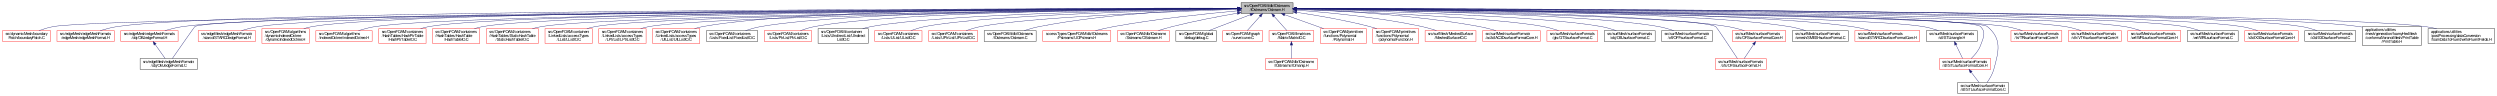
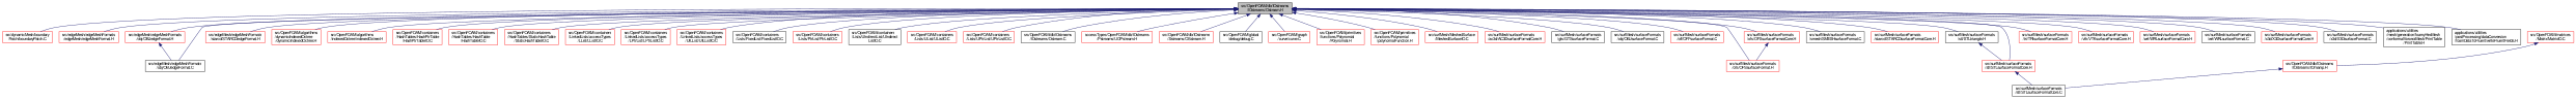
  digraph {
    node [color=red fontname=FreeSans fontsize=10 shape=record]
    edge [color=midnightblue dir=back fontname=FreeSans fontsize=10 labelfontname=FreeSans labelfontsize=10 style=solid]
    n1 [color=black fillcolor=grey75 fontcolor=black height=0.2 label="src/OpenFOAM/db/IOstreams\l/IOstreams/Ostream.H" style=filled width=0.4]
    n2 [height=0.2 label="src/dynamicMesh/boundary\lPatch/boundaryPatch.C" width=0.4]
    n3 [height=0.2 label="src/edgeMesh/edgeMeshFormats\l/edgeMesh/edgeMeshFormat.H" width=0.4]
    n4 [height=0.2 label="src/edgeMesh/edgeMeshFormats\l/obj/OBJedgeFormat.H" width=0.4]
    n5 [color=black height=0.2 label="src/edgeMesh/edgeMeshFormats\l/obj/OBJedgeFormat.C" width=0.4]
    n6 [height=0.2 label="src/edgeMesh/edgeMeshFormats\l/starcd/STARCDedgeFormat.H" width=0.4]
    n7 [height=0.2 label="src/OpenFOAM/algorithms\l/dynamicIndexedOctree\l/dynamicIndexedOctree.H" width=0.4]
    n8 [height=0.2 label="src/OpenFOAM/algorithms\l/indexedOctree/indexedOctree.H" width=0.4]
    n9 [height=0.2 label="src/OpenFOAM/containers\l/HashTables/HashPtrTable\l/HashPtrTableIO.C" width=0.4]
    n10 [height=0.2 label="src/OpenFOAM/containers\l/HashTables/HashTable\l/HashTableIO.C" width=0.4]
    n11 [height=0.2 label="src/OpenFOAM/containers\l/HashTables/StaticHashTable\l/StaticHashTableIO.C" width=0.4]
    n12 [height=0.2 label="src/OpenFOAM/containers\l/LinkedLists/accessTypes\l/LList/LListIO.C" width=0.4]
    n13 [height=0.2 label="src/OpenFOAM/containers\l/LinkedLists/accessTypes\l/LPtrList/LPtrListIO.C" width=0.4]
    n14 [height=0.2 label="src/OpenFOAM/containers\l/LinkedLists/accessTypes\l/UILList/UILListIO.C" width=0.4]
    n15 [color=black height=0.2 label="src/OpenFOAM/containers\l/Lists/FixedList/FixedListIO.C" width=0.4]
    n16 [height=0.2 label="src/OpenFOAM/containers\l/Lists/PtrList/PtrListIO.C" width=0.4]
    n17 [color=black height=0.2 label="src/OpenFOAM/containers\l/Lists/UIndirectList/UIndirect\lListIO.C" width=0.4]
    n18 [height=0.2 label="src/OpenFOAM/containers\l/Lists/UList/UListIO.C" width=0.4]
    n19 [height=0.2 label="src/OpenFOAM/containers\l/Lists/UPtrList/UPtrListIO.C" width=0.4]
    n20 [color=black height=0.2 label="src/OpenFOAM/db/IOstreams\l/IOstreams/Ostream.C" width=0.4]
    n21 [height=0.2 label="accessTypes/OpenFOAM/db/IOstreams\l/Pstreams/UOPstream.H" width=0.4]
    n22 [height=0.2 label="src/OpenFOAM/db/IOstreams\l/Sstreams/OSstream.H" width=0.4]
    n23 [color=black height=0.2 label="src/OpenFOAM/global\l/debug/debug.C" width=0.4]
    n24 [height=0.2 label="src/OpenFOAM/graph\l/curve/curve.C" width=0.4]
    n25 [height=0.2 label="src/OpenFOAM/matrices\l/Matrix/MatrixIO.C" width=0.4]
    n26 [height=0.2 label="src/OpenFOAM/primitives\l/functions/Polynomial\l/Polynomial.H" width=0.4]
    n27 [height=0.2 label="src/OpenFOAM/primitives\l/functions/Polynomial\l/polynomialFunction.H" width=0.4]
    n28 [height=0.2 label="src/surfMesh/MeshedSurface\l/MeshedSurfaceIO.C" width=0.4]
    n29 [height=0.2 label="src/surfMesh/surfaceFormats\l/ac3d/AC3DsurfaceFormatCore.H" width=0.4]
-   n30 [height=0.2 label="src/surfMesh/surfaceFormats\l/gts/GTSsurfaceFormat.C" width=0.4]
+   n30 [color=black height=0.2 label="src/surfMesh/surfaceFormats\l/gts/GTSsurfaceFormat.C" width=0.4]
    n31 [color=black height=0.2 label="src/surfMesh/surfaceFormats\l/obj/OBJsurfaceFormat.C" width=0.4]
-   n32 [color=black height=0.2 label="src/surfMesh/surfaceFormats\l/off/OFFsurfaceFormat.C" width=0.4]
+   n32 [height=0.2 label="src/surfMesh/surfaceFormats\l/off/OFFsurfaceFormat.C" width=0.4]
    n33 [height=0.2 label="src/surfMesh/surfaceFormats\l/ofs/OFSsurfaceFormat.H" width=0.4]
    n34 [height=0.2 label="src/surfMesh/surfaceFormats\l/ofs/OFSsurfaceFormatCore.H" width=0.4]
    n35 [color=black height=0.2 label="src/surfMesh/surfaceFormats\l/smesh/SMESHsurfaceFormat.C" width=0.4]
    n36 [height=0.2 label="src/surfMesh/surfaceFormats\l/starcd/STARCDsurfaceFormatCore.H" width=0.4]
    n37 [color=black height=0.2 label="src/surfMesh/surfaceFormats\l/stl/STLtriangle.H" width=0.4]
    n38 [height=0.2 label="src/surfMesh/surfaceFormats\l/stl/STLsurfaceFormatCore.H" width=0.4]
    n39 [color=black height=0.2 label="src/surfMesh/surfaceFormats\l/stl/STLsurfaceFormatCore.C" width=0.4]
    n40 [height=0.2 label="src/surfMesh/surfaceFormats\l/tri/TRIsurfaceFormatCore.H" width=0.4]
    n41 [height=0.2 label="src/surfMesh/surfaceFormats\l/vtk/VTKsurfaceFormatCore.H" width=0.4]
    n42 [height=0.2 label="src/surfMesh/surfaceFormats\l/wrl/WRLsurfaceFormatCore.H" width=0.4]
    n43 [color=black height=0.2 label="src/surfMesh/surfaceFormats\l/wrl/WRLsurfaceFormat.C" width=0.4]
    n44 [height=0.2 label="src/surfMesh/surfaceFormats\l/x3d/X3DsurfaceFormatCore.H" width=0.4]
    n45 [color=black height=0.2 label="src/surfMesh/surfaceFormats\l/x3d/X3DsurfaceFormat.C" width=0.4]
    n46 [color=black height=0.2 label="applications/utilities\l/mesh/generation/foamyHexMesh\l/conformalVoronoiMesh/PrintTable\l/PrintTable.H" width=0.4]
    n47 [color=black height=0.2 label="applications/utilities\l/postProcessing/dataConversion\l/foamDataToFluent/writeFluentFields.H" width=0.4]
    n48 [height=0.2 label="src/OpenFOAM/db/IOstreams\l/IOstreams/IOmanip.H" width=0.4]
    n1 -> n2
    n1 -> n3
    n1 -> n4
    n1 -> n5
    n1 -> n6
    n1 -> n7
    n1 -> n8
    n1 -> n9
    n1 -> n10
    n1 -> n11
    n1 -> n12
    n1 -> n13
    n1 -> n14
    n1 -> n15
    n1 -> n16
    n1 -> n17
    n1 -> n18
    n1 -> n19
    n1 -> n20
    n1 -> n21
    n1 -> n22
    n1 -> n23
    n1 -> n24
-   n1 -> n25
    n1 -> n26
    n1 -> n27
    n1 -> n28
    n1 -> n29
    n1 -> n30
    n1 -> n31
    n1 -> n32
    n1 -> n33
    n1 -> n34
    n1 -> n35
    n1 -> n36
    n1 -> n37
    n1 -> n38
-   n1 -> n39
+   n48 -> n39
    n1 -> n40
    n1 -> n41
    n1 -> n42
    n1 -> n43
    n1 -> n44
    n1 -> n45
    n1 -> n46
    n1 -> n47
    n4 -> n5
    n25 -> n48
    n34 -> n33
    n37 -> n38
    n38 -> n39
  }
